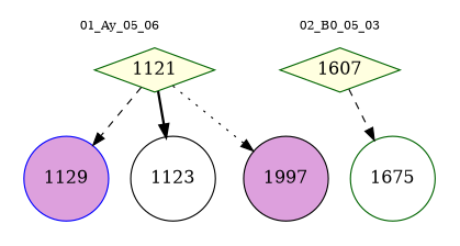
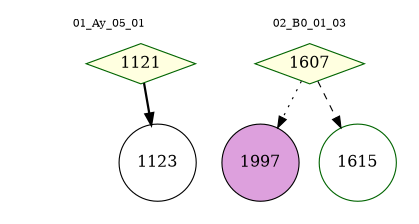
  digraph {
    node [color=darkgreen fillcolor=lightyellow shape=circle style=filled]
    edge [color=black style=dashed]
    n1 [label=1121 shape=diamond]
-   n2 [color=blue fillcolor=plum label=1129]
    n3 [color=black fillcolor=white label=1123]
    n4 [label=1607 shape=diamond]
    n5 [color=black fillcolor=plum label=1997]
-   n6 [fillcolor=white label=1675]
+   n6 [fillcolor=white label=1615]
    subgraph cluster_1 {
      color=white
      fontsize=10
-     label="01_Ay_05_06"
+     label="01_Ay_05_01"
      n1
-     n2
      n3
    }
    subgraph cluster_2 {
      color=white
      fontsize=10
-     label="02_B0_05_03"
+     label="02_B0_01_03"
      n4
      n5
      n6
    }
-   n1 -> n2
    n1 -> n3 [style=bold]
-   n1 -> n5 [style=dotted]
+   n4 -> n5 [style=dotted]
    n4 -> n6
  }
